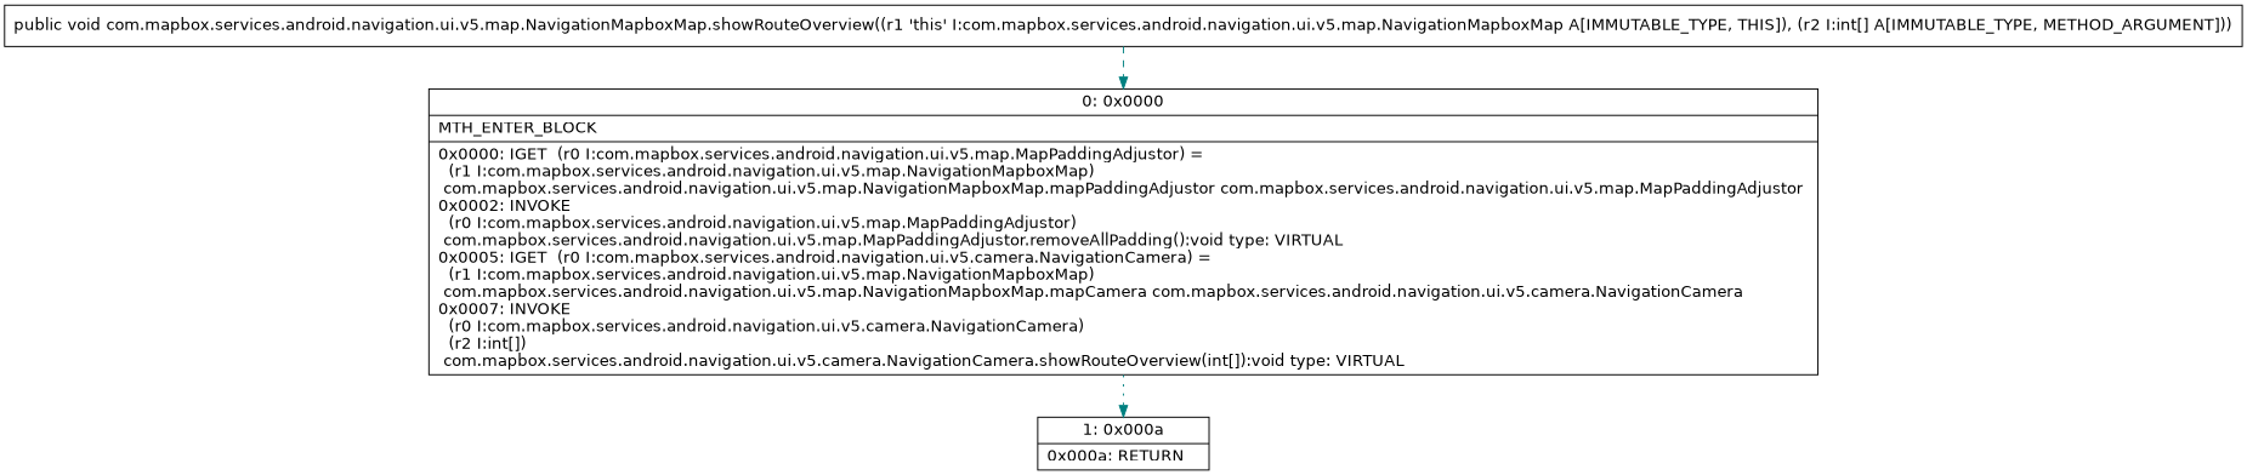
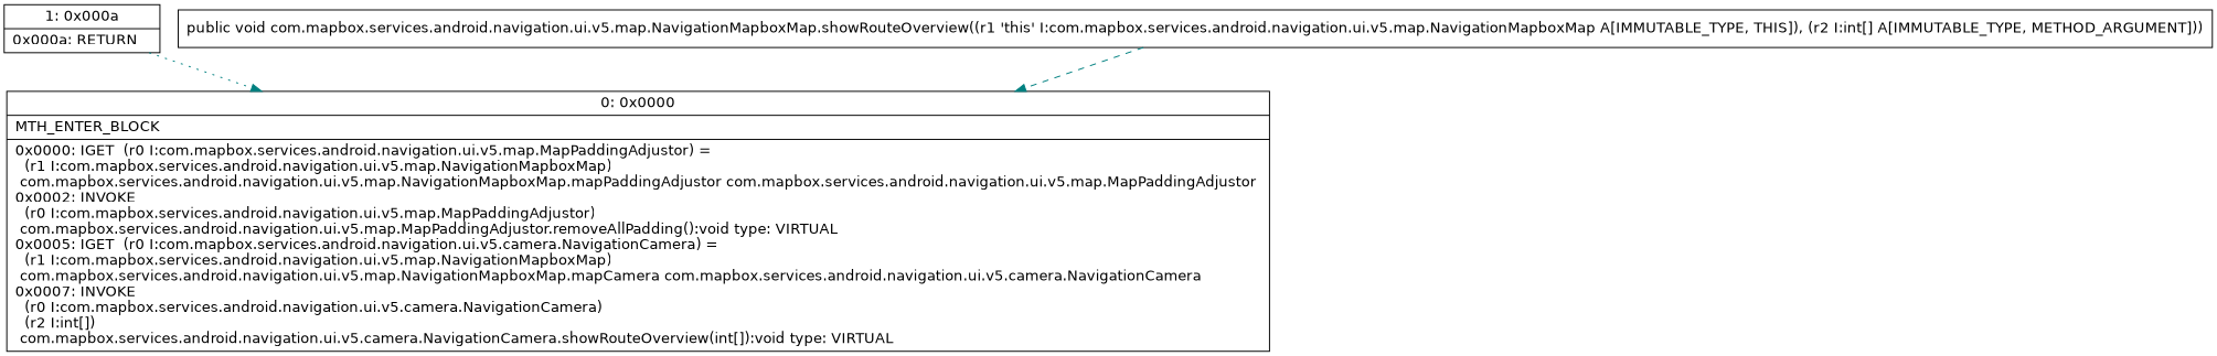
  digraph {
    fontname="DejaVu Sans"
    node [shape=record fontname="DejaVu Sans"]
    edge [color=teal fontname="DejaVu Sans"]
    n1 [label="{0\:\ 0x0000|MTH_ENTER_BLOCK\l|0x0000: IGET  (r0 I:com.mapbox.services.android.navigation.ui.v5.map.MapPaddingAdjustor) = \l  (r1 I:com.mapbox.services.android.navigation.ui.v5.map.NavigationMapboxMap)\l com.mapbox.services.android.navigation.ui.v5.map.NavigationMapboxMap.mapPaddingAdjustor com.mapbox.services.android.navigation.ui.v5.map.MapPaddingAdjustor \l0x0002: INVOKE  \l  (r0 I:com.mapbox.services.android.navigation.ui.v5.map.MapPaddingAdjustor)\l com.mapbox.services.android.navigation.ui.v5.map.MapPaddingAdjustor.removeAllPadding():void type: VIRTUAL \l0x0005: IGET  (r0 I:com.mapbox.services.android.navigation.ui.v5.camera.NavigationCamera) = \l  (r1 I:com.mapbox.services.android.navigation.ui.v5.map.NavigationMapboxMap)\l com.mapbox.services.android.navigation.ui.v5.map.NavigationMapboxMap.mapCamera com.mapbox.services.android.navigation.ui.v5.camera.NavigationCamera \l0x0007: INVOKE  \l  (r0 I:com.mapbox.services.android.navigation.ui.v5.camera.NavigationCamera)\l  (r2 I:int[])\l com.mapbox.services.android.navigation.ui.v5.camera.NavigationCamera.showRouteOverview(int[]):void type: VIRTUAL \l}"]
    n2 [label="{1\:\ 0x000a|0x000a: RETURN   \l}"]
    n3 [label="{public void com.mapbox.services.android.navigation.ui.v5.map.NavigationMapboxMap.showRouteOverview((r1 'this' I:com.mapbox.services.android.navigation.ui.v5.map.NavigationMapboxMap A[IMMUTABLE_TYPE, THIS]), (r2 I:int[] A[IMMUTABLE_TYPE, METHOD_ARGUMENT])) }"]
-   n1 -> n2 [style=dotted]
+   n2 -> n1 [style=dotted]
    n3 -> n1 [style=dashed]
  }
